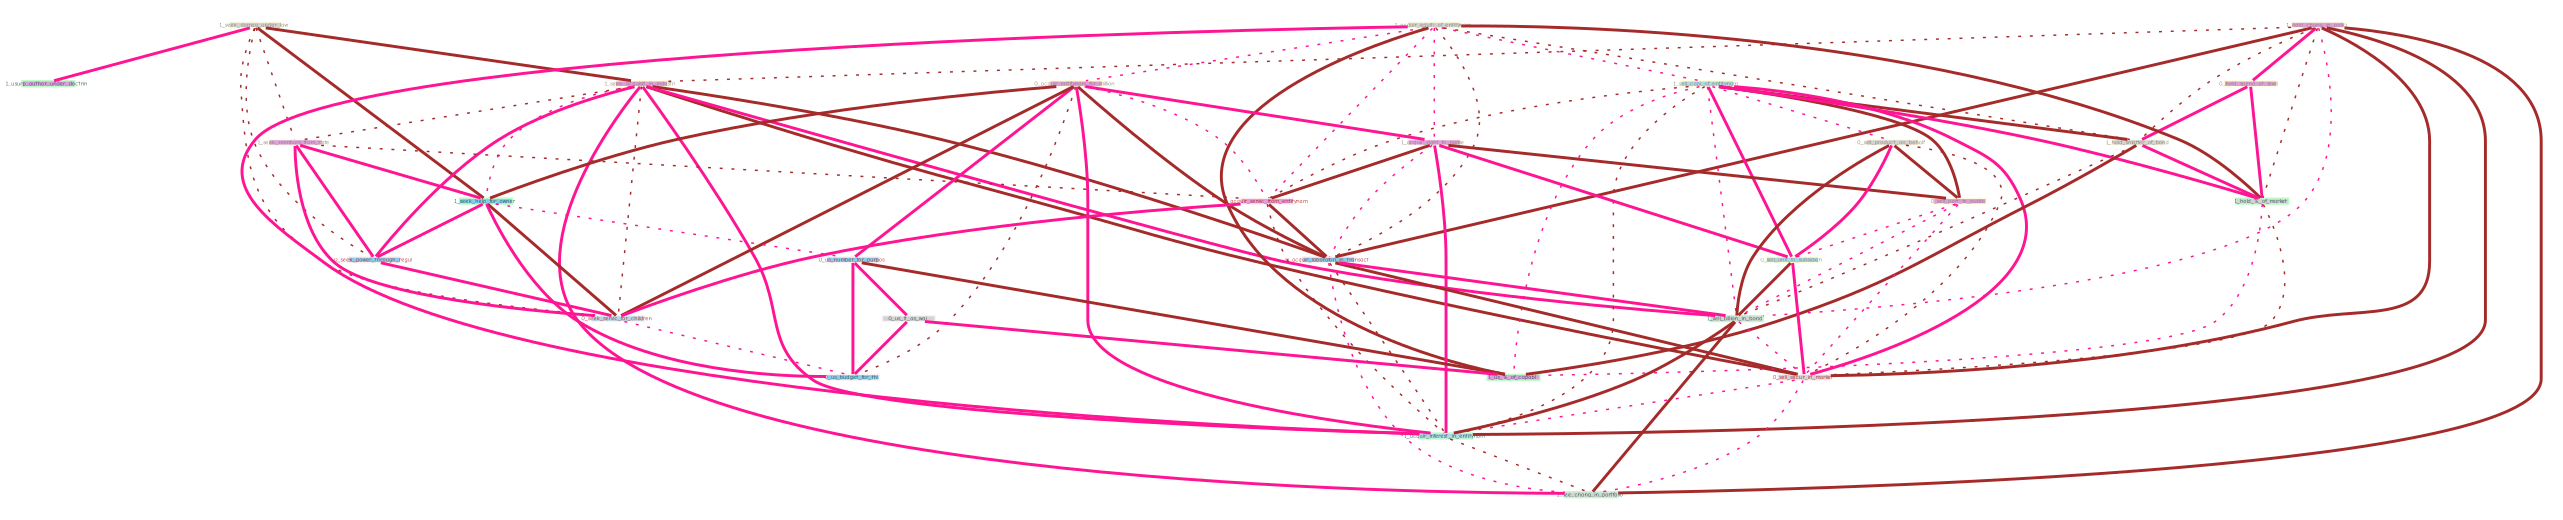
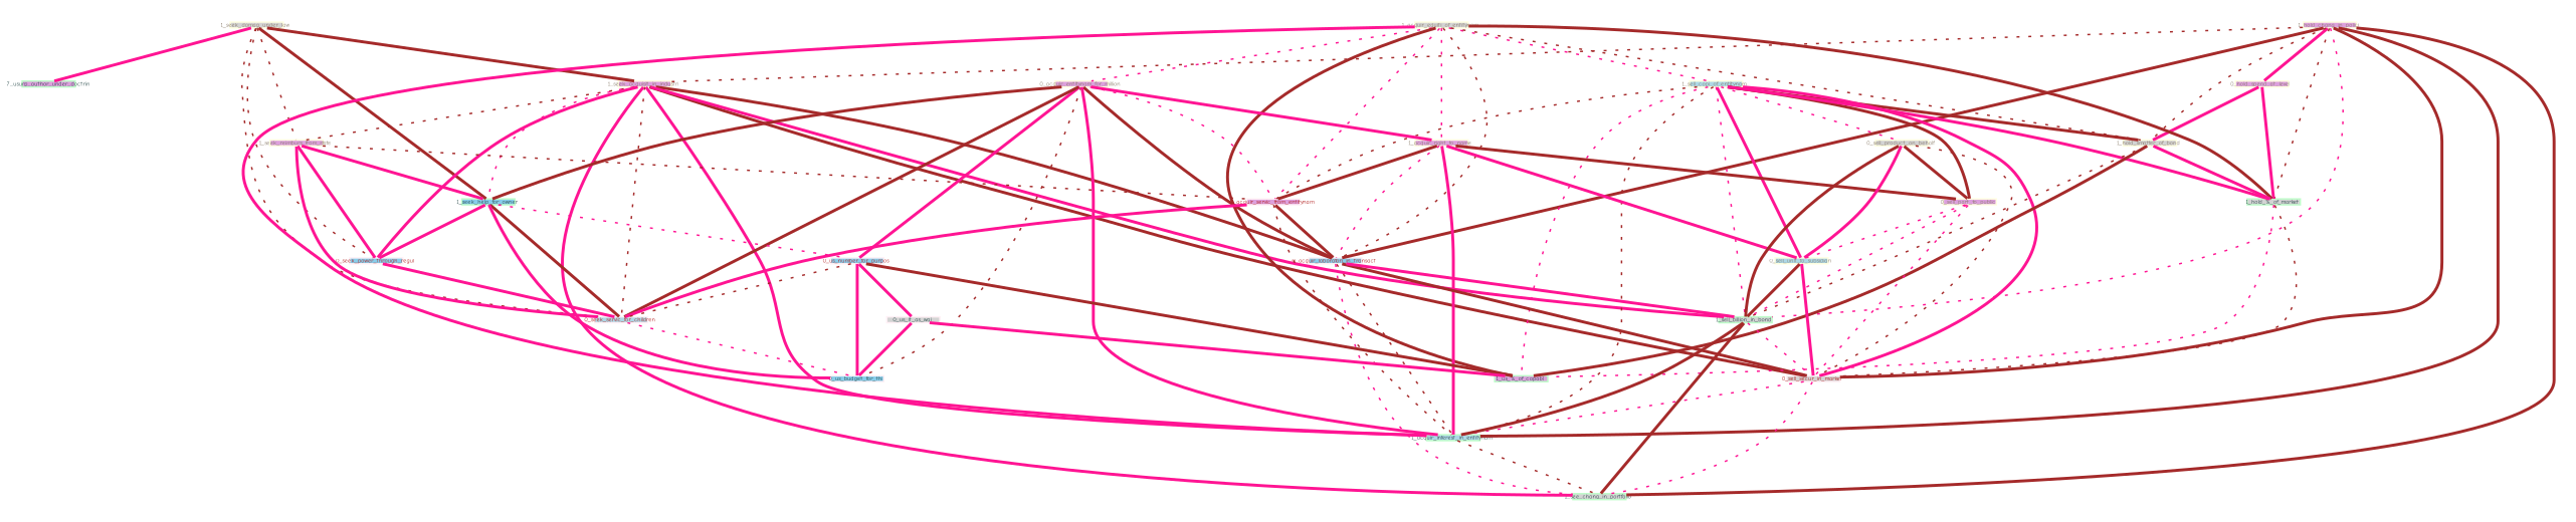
  graph {
    fontname="Comic Neue"
    node [color="#ffffe0" fillcolor=plum fixedsize=true fontcolor="#8b7d6b" fontname="Comic Neue" fontsize=4 shape=polygon style=filled]
    edge [color=deeppink fontname="Comic Neue" style=bold w=1]
    "1_hold_chang_in_polici " [height=.06 width=.5]
    "0_hold_spend_at_level " [height=.06 width=.5]
    "1_seek_damag_under_law " [fillcolor=lightgrey height=.06 width=.5]
    "1_seek_acquisit_in_industri " [height=.06 width=.5]
    "1_seek_reimburs_from_state " [height=.06 width=.5]
    "1_acquir_equiti_of_entitynam " [fillcolor=lightgrey height=.06 width=.5]
    "1_sell_copi_of_entitynam " [fillcolor=lightblue height=.06 width=.5]
    "0_acquir_entitynam_for_million " [height=.06 width=.5]
    "1_acquir_right_to_name " [height=.06 width=.5]
    "1_hold_smatter_of_bond " [fillcolor=lightgrey height=.06 width=.5]
    "0_sell_product_on_behalf " [fillcolor=lightgrey height=.06 width=.5]
    "0_sell_part_to_public " [height=.06 width=.5]
    "0_sell_unit_to_subsidiari " [fillcolor=lightblue height=.06 width=.5]
    "0_acquir_servic_from_entitynam " [color="#fff0f5" fontcolor="#b22222" height=.06 width=.5]
    "0_seek_power_through_regul " [color="#fff0f5" fillcolor=skyblue fontcolor="#b22222" height=.06 width=.5]
    "0_us_number_for_purpos " [color="#fff0f5" fillcolor=skyblue fontcolor="#b22222" height=.06 width=.5]
    "0_acquir_laboratori_in_transact " [color="#fff0f5" fillcolor=skyblue fontcolor="#b22222" height=.06 width=.5]
    "0_us_it_as_wai " [color="#fff0f5" fillcolor=lightgrey fontcolor="#2f4f4f" height=.06 width=.5]
    "0_sell_secur_in_market " [color="#fff0f5" fillcolor=lightgrey fontcolor="#b22222" height=.06 width=.5]
    "0_seek_servic_for_children " [color="#fff0f5" fillcolor=lightblue fontcolor="#b22222" height=.06 width=.5]
    "0_us_budget_for_thi " [color="#fff0f5" fillcolor=skyblue fontcolor="#2f4f4f" height=.06 width=.5]
    "1_hold_%_of_market " [color="#BDFCC9" fillcolor=lightgrey fontcolor="#2f4f4f" height=.06 width=.5]
    "1_sell_billion_in_bond " [color="#BDFCC9" fillcolor=lightgrey fontcolor="#2f4f4f" height=.06 width=.5]
    "1_acquir_interest_in_entitynam " [color="#BDFCC9" fillcolor=lightblue fontcolor="#2f4f4f" height=.06 width=.5]
    "1_see_chang_in_portfolio " [color="#BDFCC9" fillcolor=lightgrey fontcolor="#2f4f4f" height=.06 width=.5]
    "1_seek_help_for_owner " [color="#BDFCC9" fillcolor=skyblue fontcolor="#2f4f4f" height=.06 width=.5]
-   "1_usurp_author_under_doctrin " [color="#BDFCC9" fontcolor="#2f4f4f" height=.06 width=.5]
+   "1_usurp_author_under_doctrin " [color="#BDFCC9" fontcolor="#2f4f4f" height=.06 width=.5 label="7_usurp_author_under_doctrin"]
    "1_us_%_of_capabl " [color="#BDFCC9" fontcolor="#2f4f4f" height=.06 width=.5]
    subgraph sub_1 {
      "1_hold_chang_in_polici "
      "0_hold_spend_at_level "
      "1_seek_damag_under_law "
      "1_seek_acquisit_in_industri "
      "1_seek_reimburs_from_state "
      "1_acquir_equiti_of_entitynam "
      "1_sell_copi_of_entitynam "
      "0_acquir_entitynam_for_million "
      "1_acquir_right_to_name "
      "1_hold_smatter_of_bond "
      "0_sell_product_on_behalf "
      "0_sell_part_to_public "
      "0_sell_unit_to_subsidiari "
    }
    subgraph sub_2 {
      "0_acquir_servic_from_entitynam "
      "0_seek_power_through_regul "
      "0_us_number_for_purpos "
      "0_acquir_laboratori_in_transact "
      "0_us_it_as_wai "
      "0_sell_secur_in_market "
      "0_seek_servic_for_children "
      "0_us_budget_for_thi "
    }
    "1_hold_chang_in_polici " -- "0_hold_spend_at_level "
    "1_hold_chang_in_polici " -- "1_seek_acquisit_in_industri " [color=brown style=dotted]
    "1_hold_chang_in_polici " -- "1_hold_smatter_of_bond " [color=brown style=dotted]
    "1_hold_chang_in_polici " -- "0_acquir_laboratori_in_transact " [color=brown]
    "1_hold_chang_in_polici " -- "0_sell_secur_in_market " [color=brown]
    "1_hold_chang_in_polici " -- "1_hold_%_of_market " [color=brown style=dotted]
    "1_hold_chang_in_polici " -- "1_sell_billion_in_bond " [style=dotted]
    "1_hold_chang_in_polici " -- "1_acquir_interest_in_entitynam " [color=brown]
    "1_hold_chang_in_polici " -- "1_see_chang_in_portfolio " [color=brown w=2]
    "0_hold_spend_at_level " -- "1_hold_smatter_of_bond "
    "0_hold_spend_at_level " -- "1_hold_%_of_market "
    "1_seek_damag_under_law " -- "1_seek_acquisit_in_industri " [color=brown]
    "1_seek_damag_under_law " -- "1_seek_reimburs_from_state " [color=brown style=dotted]
    "1_seek_damag_under_law " -- "0_seek_power_through_regul " [color=brown style=dotted]
    "1_seek_damag_under_law " -- "0_seek_servic_for_children " [color=brown style=dotted]
    "1_seek_damag_under_law " -- "1_seek_help_for_owner " [color=brown]
    "1_seek_damag_under_law " -- "1_usurp_author_under_doctrin "
    "1_seek_acquisit_in_industri " -- "1_seek_reimburs_from_state " [color=brown style=dotted]
    "1_seek_acquisit_in_industri " -- "0_seek_power_through_regul "
    "1_seek_acquisit_in_industri " -- "0_acquir_laboratori_in_transact " [color=brown]
    "1_seek_acquisit_in_industri " -- "0_sell_secur_in_market " [color=brown]
    "1_seek_acquisit_in_industri " -- "0_seek_servic_for_children " [color=brown style=dotted]
    "1_seek_acquisit_in_industri " -- "1_sell_billion_in_bond "
    "1_seek_acquisit_in_industri " -- "1_acquir_interest_in_entitynam "
    "1_seek_acquisit_in_industri " -- "1_see_chang_in_portfolio "
    "1_seek_acquisit_in_industri " -- "1_seek_help_for_owner " [style=dotted]
    "1_seek_reimburs_from_state " -- "0_acquir_servic_from_entitynam " [color=brown style=dotted]
    "1_seek_reimburs_from_state " -- "0_seek_power_through_regul "
    "1_seek_reimburs_from_state " -- "0_seek_servic_for_children "
    "1_seek_reimburs_from_state " -- "1_seek_help_for_owner "
    "1_acquir_equiti_of_entitynam " -- "1_sell_copi_of_entitynam " [style=dotted w=2]
    "1_acquir_equiti_of_entitynam " -- "0_acquir_entitynam_for_million " [style=dotted]
    "1_acquir_equiti_of_entitynam " -- "1_acquir_right_to_name " [style=dotted]
    "1_acquir_equiti_of_entitynam " -- "1_hold_smatter_of_bond " [color=brown style=dotted]
    "1_acquir_equiti_of_entitynam " -- "0_acquir_servic_from_entitynam " [style=dotted w=2]
    "1_acquir_equiti_of_entitynam " -- "0_acquir_laboratori_in_transact " [color=brown style=dotted]
    "1_acquir_equiti_of_entitynam " -- "1_hold_%_of_market " [color=brown]
    "1_acquir_equiti_of_entitynam " -- "1_acquir_interest_in_entitynam " [w=2]
    "1_acquir_equiti_of_entitynam " -- "1_us_%_of_capabl " [color=brown]
    "1_sell_copi_of_entitynam " -- "1_hold_smatter_of_bond " [color=brown]
    "1_sell_copi_of_entitynam " -- "0_sell_product_on_behalf " [style=dotted]
    "1_sell_copi_of_entitynam " -- "0_sell_part_to_public " [color=brown]
    "1_sell_copi_of_entitynam " -- "0_sell_unit_to_subsidiari "
    "1_sell_copi_of_entitynam " -- "0_acquir_servic_from_entitynam " [color=brown style=dotted]
    "1_sell_copi_of_entitynam " -- "0_sell_secur_in_market "
    "1_sell_copi_of_entitynam " -- "1_hold_%_of_market "
    "1_sell_copi_of_entitynam " -- "1_sell_billion_in_bond " [style=dotted]
    "1_sell_copi_of_entitynam " -- "1_acquir_interest_in_entitynam " [color=brown style=dotted]
    "1_sell_copi_of_entitynam " -- "1_us_%_of_capabl " [style=dotted]
    "0_acquir_entitynam_for_million " -- "1_acquir_right_to_name "
    "0_acquir_entitynam_for_million " -- "0_acquir_servic_from_entitynam " [style=dotted]
    "0_acquir_entitynam_for_million " -- "0_us_number_for_purpos "
    "0_acquir_entitynam_for_million " -- "0_acquir_laboratori_in_transact " [color=brown]
    "0_acquir_entitynam_for_million " -- "0_seek_servic_for_children " [color=brown]
    "0_acquir_entitynam_for_million " -- "0_us_budget_for_thi " [color=brown style=dotted]
    "0_acquir_entitynam_for_million " -- "1_acquir_interest_in_entitynam "
    "0_acquir_entitynam_for_million " -- "1_seek_help_for_owner " [color=brown]
    "1_acquir_right_to_name " -- "0_sell_part_to_public " [color=brown]
    "1_acquir_right_to_name " -- "0_sell_unit_to_subsidiari "
    "1_acquir_right_to_name " -- "0_acquir_servic_from_entitynam " [color=brown]
    "1_acquir_right_to_name " -- "0_acquir_laboratori_in_transact " [style=dotted]
    "1_acquir_right_to_name " -- "1_acquir_interest_in_entitynam "
    "1_hold_smatter_of_bond " -- "1_hold_%_of_market " [w=2]
    "1_hold_smatter_of_bond " -- "1_sell_billion_in_bond " [color=brown style=dotted]
    "1_hold_smatter_of_bond " -- "1_us_%_of_capabl " [color=brown]
    "0_sell_product_on_behalf " -- "0_sell_part_to_public " [color=brown]
    "0_sell_product_on_behalf " -- "0_sell_unit_to_subsidiari "
    "0_sell_product_on_behalf " -- "0_sell_secur_in_market " [color=brown style=dotted]
    "0_sell_product_on_behalf " -- "1_sell_billion_in_bond " [color=brown]
    "0_sell_part_to_public " -- "0_sell_unit_to_subsidiari " [style=dotted w=2]
    "0_sell_part_to_public " -- "0_sell_secur_in_market " [style=dotted]
    "0_sell_part_to_public " -- "1_sell_billion_in_bond " [style=dotted]
    "0_sell_unit_to_subsidiari " -- "0_sell_secur_in_market "
    "0_sell_unit_to_subsidiari " -- "1_sell_billion_in_bond " [color=brown]
    "0_acquir_servic_from_entitynam " -- "0_acquir_laboratori_in_transact " [color=brown]
    "0_acquir_servic_from_entitynam " -- "0_seek_servic_for_children "
    "0_acquir_servic_from_entitynam " -- "1_acquir_interest_in_entitynam " [color=brown style=dotted w=2]
    "0_seek_power_through_regul " -- "0_seek_servic_for_children "
    "0_us_number_for_purpos " -- "0_us_it_as_wai "
+   "0_us_number_for_purpos " -- "0_seek_servic_for_children " [color=brown style=dotted]
    "0_us_number_for_purpos " -- "0_us_budget_for_thi " [w=2]
    "0_us_number_for_purpos " -- "1_us_%_of_capabl " [color=brown]
    "0_acquir_laboratori_in_transact " -- "0_sell_secur_in_market " [color=brown]
    "0_acquir_laboratori_in_transact " -- "1_sell_billion_in_bond "
    "0_acquir_laboratori_in_transact " -- "1_acquir_interest_in_entitynam " [color=brown style=dotted w=2]
    "0_acquir_laboratori_in_transact " -- "1_see_chang_in_portfolio " [style=dotted]
    "0_us_it_as_wai " -- "0_us_budget_for_thi "
    "0_us_it_as_wai " -- "1_us_%_of_capabl "
    "0_sell_secur_in_market " -- "1_acquir_interest_in_entitynam " [style=dotted]
    "0_sell_secur_in_market " -- "1_see_chang_in_portfolio " [style=dotted]
    "0_seek_servic_for_children " -- "0_us_budget_for_thi " [style=dotted]
    "1_hold_%_of_market " -- "0_sell_secur_in_market " [color=brown style=dotted]
    "1_hold_%_of_market " -- "1_us_%_of_capabl " [style=dotted w=2]
    "1_sell_billion_in_bond " -- "0_sell_secur_in_market " [style=dotted w=2]
    "1_sell_billion_in_bond " -- "1_acquir_interest_in_entitynam " [color=brown]
    "1_sell_billion_in_bond " -- "1_see_chang_in_portfolio " [color=brown]
    "1_acquir_interest_in_entitynam " -- "1_see_chang_in_portfolio " [color=brown style=dotted]
    "1_seek_help_for_owner " -- "0_seek_power_through_regul "
    "1_seek_help_for_owner " -- "0_us_number_for_purpos " [style=dotted]
    "1_seek_help_for_owner " -- "0_seek_servic_for_children " [color=brown w=2]
    "1_seek_help_for_owner " -- "0_us_budget_for_thi "
  }
